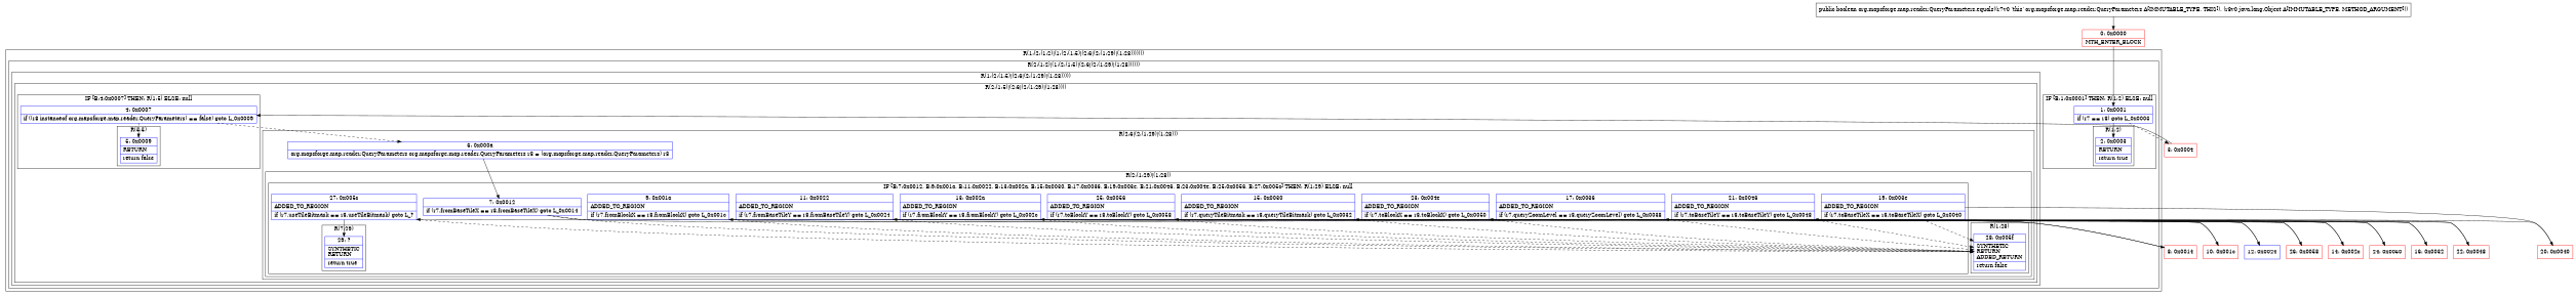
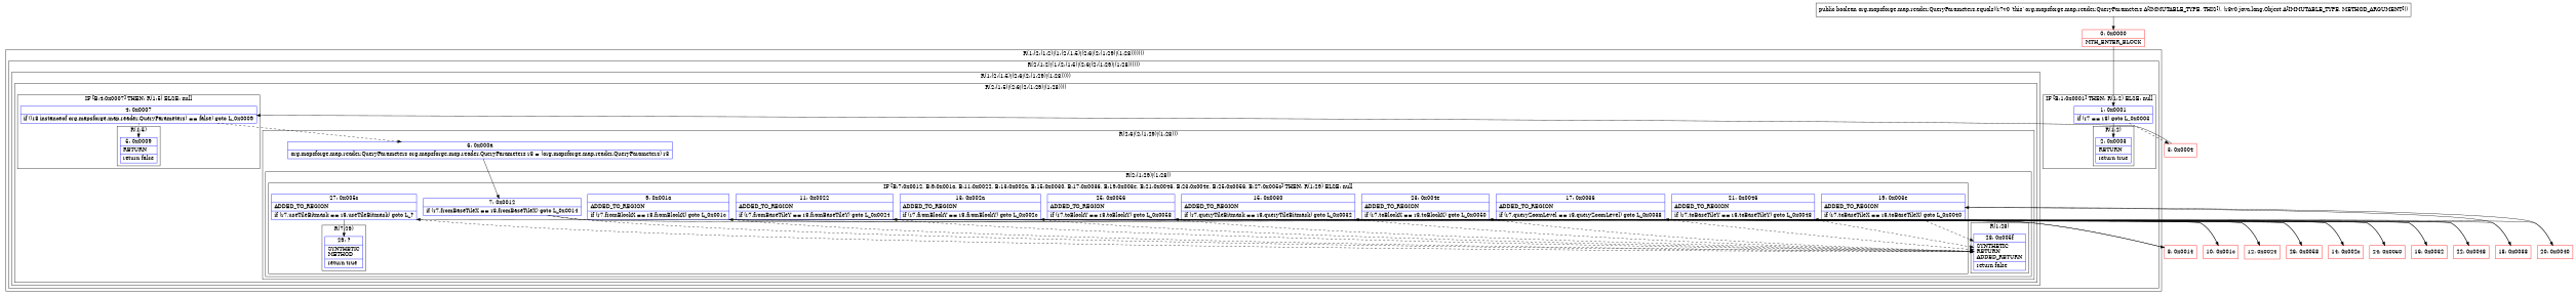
  digraph {
    node [color=blue shape=record]
    n1 [label="{2\:\ 0x0003|RETURN\l|return true\l}"]
    n2 [label="{1\:\ 0x0001|if (r7 == r8) goto L_0x0003\l}"]
    n3 [label="{5\:\ 0x0009|RETURN\l|return false\l}"]
    n4 [label="{4\:\ 0x0007|if ((r8 instanceof org.mapsforge.map.reader.QueryParameters) == false) goto L_0x0009\l}"]
-   n5 [label="{29\:\ ?|SYNTHETIC\lRETURN\l|return true\l}"]
+   n5 [label="{29\:\ ?|SYNTHETIC\lMETHOD\l|return true\l}"]
    n6 [label="{7\:\ 0x0012|if (r7.fromBaseTileX == r8.fromBaseTileX) goto L_0x0014\l}"]
    n7 [label="{9\:\ 0x001a|ADDED_TO_REGION\l|if (r7.fromBlockX == r8.fromBlockX) goto L_0x001c\l}"]
    n8 [label="{11\:\ 0x0022|ADDED_TO_REGION\l|if (r7.fromBaseTileY == r8.fromBaseTileY) goto L_0x0024\l}"]
    n9 [label="{13\:\ 0x002a|ADDED_TO_REGION\l|if (r7.fromBlockY == r8.fromBlockY) goto L_0x002c\l}"]
    n10 [label="{15\:\ 0x0030|ADDED_TO_REGION\l|if (r7.queryTileBitmask == r8.queryTileBitmask) goto L_0x0032\l}"]
    n11 [label="{17\:\ 0x0036|ADDED_TO_REGION\l|if (r7.queryZoomLevel == r8.queryZoomLevel) goto L_0x0038\l}"]
    n12 [label="{19\:\ 0x003e|ADDED_TO_REGION\l|if (r7.toBaseTileX == r8.toBaseTileX) goto L_0x0040\l}"]
    n13 [label="{21\:\ 0x0046|ADDED_TO_REGION\l|if (r7.toBaseTileY == r8.toBaseTileY) goto L_0x0048\l}"]
    n14 [label="{23\:\ 0x004e|ADDED_TO_REGION\l|if (r7.toBlockX == r8.toBlockX) goto L_0x0050\l}"]
    n15 [label="{25\:\ 0x0056|ADDED_TO_REGION\l|if (r7.toBlockY == r8.toBlockY) goto L_0x0058\l}"]
    n16 [label="{27\:\ 0x005c|ADDED_TO_REGION\l|if (r7.useTileBitmask == r8.useTileBitmask) goto L_?\l}"]
    n17 [label="{28\:\ 0x005f|SYNTHETIC\lRETURN\lADDED_RETURN\l|return false\l}"]
    n18 [label="{6\:\ 0x000a|org.mapsforge.map.reader.QueryParameters org.mapsforge.map.reader.QueryParameters r8 = (org.mapsforge.map.reader.QueryParameters) r8\l}"]
    n19 [color=red label="{3\:\ 0x0004}"]
    n20 [color=red label="{8\:\ 0x0014}"]
    n21 [color=red label="{10\:\ 0x001c}"]
-   n22 [label="{12\:\ 0x0024}"]
+   n22 [color=red label="{12\:\ 0x0024}"]
    n23 [color=red label="{14\:\ 0x002c}"]
    n24 [color=red label="{16\:\ 0x0032}"]
+   n25 [color=red label="{18\:\ 0x0038}"]
    n26 [color=red label="{20\:\ 0x0040}"]
    n27 [color=red label="{22\:\ 0x0048}"]
    n28 [color=red label="{24\:\ 0x0050}"]
    n29 [color=red label="{26\:\ 0x0058}"]
    n30 [color=red label="{0\:\ 0x0000|MTH_ENTER_BLOCK\l}"]
    n31 [label="{public boolean org.mapsforge.map.reader.QueryParameters.equals((r7v0 'this' org.mapsforge.map.reader.QueryParameters A[IMMUTABLE_TYPE, THIS]), (r8v0 java.lang.Object A[IMMUTABLE_TYPE, METHOD_ARGUMENT])) }" color=""]
    subgraph cluster_1 {
      label="R(1:(2:(1:2)|(1:(2:(1:5)|(2:6|(2:(1:29)|(1:28)))))))"
      subgraph cluster_2 {
        label="R(2:(1:2)|(1:(2:(1:5)|(2:6|(2:(1:29)|(1:28))))))"
        subgraph cluster_3 {
          label="IF [B:1:0x0001] THEN: R(1:2) ELSE: null"
          n2
          subgraph cluster_4 {
            label="R(1:2)"
            n1
          }
        }
        subgraph cluster_5 {
          label="R(1:(2:(1:5)|(2:6|(2:(1:29)|(1:28)))))"
          subgraph cluster_6 {
            label="R(2:(1:5)|(2:6|(2:(1:29)|(1:28))))"
            subgraph cluster_7 {
              label="IF [B:4:0x0007] THEN: R(1:5) ELSE: null"
              n4
              subgraph cluster_8 {
-               label="R(5:5)"
+               label="R(1:5)"
                n3
              }
            }
            subgraph cluster_9 {
              label="R(2:6|(2:(1:29)|(1:28)))"
              n18
              subgraph cluster_10 {
                label="R(2:(1:29)|(1:28))"
                subgraph cluster_11 {
                  label="IF [B:7:0x0012, B:9:0x001a, B:11:0x0022, B:13:0x002a, B:15:0x0030, B:17:0x0036, B:19:0x003e, B:21:0x0046, B:23:0x004e, B:25:0x0056, B:27:0x005c] THEN: R(1:29) ELSE: null"
                  n6
                  n7
                  n8
                  n9
                  n10
                  n11
                  n12
                  n13
                  n14
                  n15
                  n16
                  subgraph cluster_12 {
                    label="R(7:29)"
                    n5
                  }
                }
                subgraph cluster_13 {
                  label="R(1:28)"
                  n17
                }
              }
            }
          }
        }
      }
    }
    n2 -> n1
    n2 -> n19 [style=dashed]
    n4 -> n3 [style=dashed]
    n4 -> n18 [style=dashed]
    n6 -> n17 [style=dashed]
    n6 -> n20
    n7 -> n17 [style=dashed]
    n7 -> n21
    n8 -> n17 [style=dashed]
    n8 -> n22
    n9 -> n17 [style=dashed]
    n9 -> n23
    n10 -> n17 [style=dashed]
    n10 -> n24
    n11 -> n17 [style=dashed]
+   n11 -> n25
    n12 -> n17 [style=dashed]
    n12 -> n26
    n13 -> n17 [style=dashed]
    n13 -> n27
    n14 -> n17 [style=dashed]
    n14 -> n28
    n15 -> n17 [style=dashed]
    n15 -> n29
    n16 -> n5
    n16 -> n17 [style=dashed]
    n18 -> n6
    n19 -> n4
    n20 -> n7
    n21 -> n8
    n22 -> n9
    n23 -> n10
    n24 -> n11
+   n25 -> n12
    n26 -> n13
    n27 -> n14
    n28 -> n15
    n29 -> n16
    n30 -> n2
    n31 -> n30
  }
